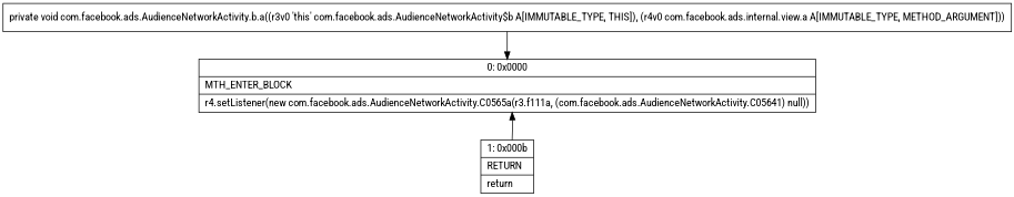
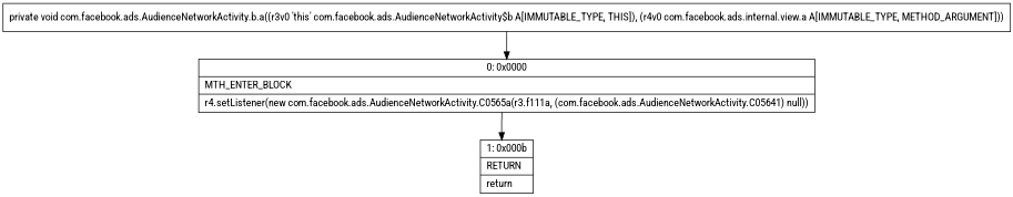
  digraph {
    fontname="Roboto Condensed"
    node [shape=record fontname="Roboto Condensed"]
    edge [fontname="Roboto Condensed"]
    n1 [label="{0\:\ 0x0000|MTH_ENTER_BLOCK\l|r4.setListener(new com.facebook.ads.AudienceNetworkActivity.C0565a(r3.f111a, (com.facebook.ads.AudienceNetworkActivity.C05641) null))\l}"]
    n2 [label="{1\:\ 0x000b|RETURN\l|return\l}"]
    n3 [label="{private void com.facebook.ads.AudienceNetworkActivity.b.a((r3v0 'this' com.facebook.ads.AudienceNetworkActivity$b A[IMMUTABLE_TYPE, THIS]), (r4v0 com.facebook.ads.internal.view.a A[IMMUTABLE_TYPE, METHOD_ARGUMENT])) }"]
-   n2 -> n1
+   n1 -> n2
    n3 -> n1
  }
